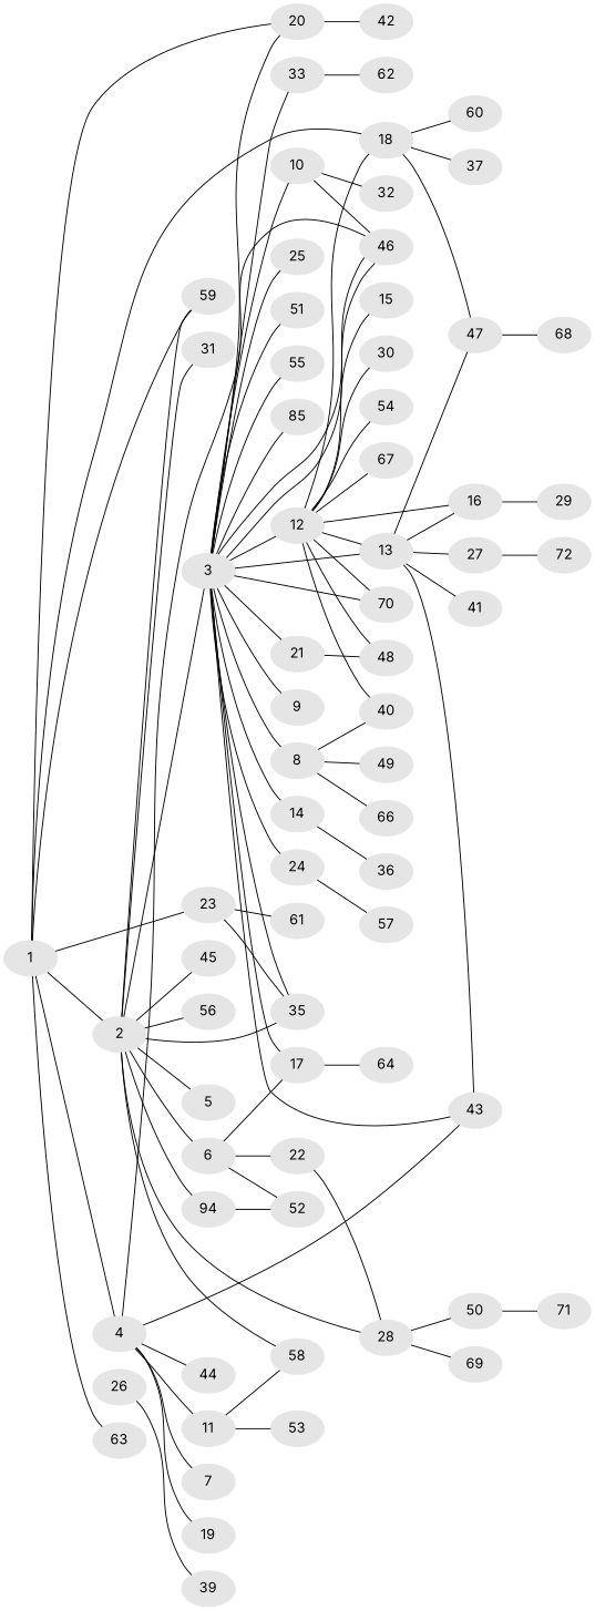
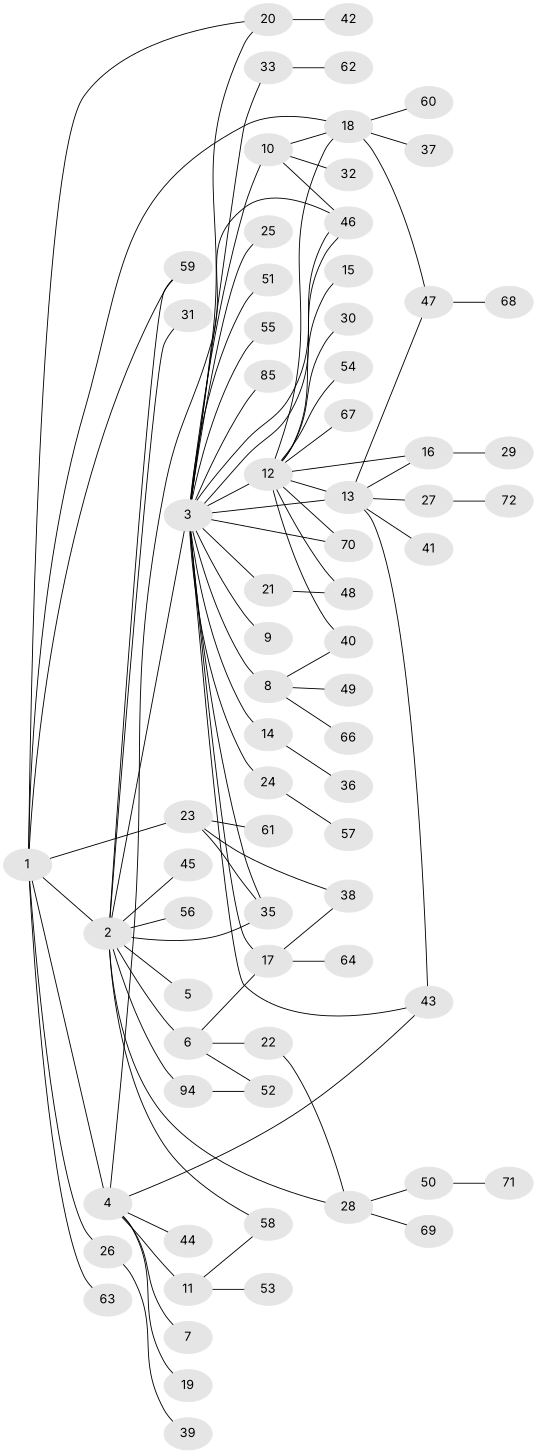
  graph {
    fontname=Inter
    rankdir=LR
    node [color=gray90 fontname=Inter style=filled]
    edge [fontname=Inter]
    1
    2
    4
    18
    20
    23
    26
    59
    63
    3
    5
    6
    28
    31
    n15 [label=94]
    35
    45
    56
    58
    43
    46
    7
    11
    19
    44
    47
    37
    60
    42
+   38
    61
    39
    8
    9
    10
    12
    13
    14
    17
    21
    24
    25
    33
    51
    55
    n46 [label=85]
    70
    22
    52
    50
    69
    40
    49
    66
    32
    15
    16
    30
    48
    54
    67
    27
    41
    36
    64
    57
    62
    53
    29
    72
    68
    71
    1 -- 2
    1 -- 4
    1 -- 18
    1 -- 20
    1 -- 23
+   1 -- 26
    1 -- 59
    1 -- 63
    2 -- 59
    2 -- 3
    2 -- 5
    2 -- 6
    2 -- 28
    2 -- 31
    2 -- n15
    2 -- 35
    2 -- 45
    2 -- 56
    2 -- 58
    4 -- 43
    4 -- 46
    4 -- 7
    4 -- 11
    4 -- 19
    4 -- 44
    18 -- 47
    18 -- 37
    18 -- 60
    20 -- 42
    23 -- 35
+   23 -- 38
    23 -- 61
    26 -- 39
    3 -- 20
    3 -- 35
    3 -- 43
    3 -- 46
    3 -- 46
    3 -- 8
    3 -- 9
    3 -- 10
    3 -- 12
    3 -- 13
    3 -- 14
    3 -- 17
    3 -- 21
    3 -- 24
    3 -- 25
    3 -- 33
    3 -- 51
    3 -- 55
    3 -- n46
    3 -- 70
    6 -- 17
    6 -- 22
    6 -- 52
    28 -- 50
    28 -- 69
    n15 -- 52
    11 -- 58
    11 -- 53
    47 -- 68
    8 -- 40
    8 -- 49
    8 -- 66
+   10 -- 18
    10 -- 46
    10 -- 32
    12 -- 18
    12 -- 13
    12 -- 70
    12 -- 40
    12 -- 15
    12 -- 16
    12 -- 30
    12 -- 48
    12 -- 54
    12 -- 67
    13 -- 43
    13 -- 47
    13 -- 16
    13 -- 27
    13 -- 41
    14 -- 36
+   17 -- 38
    17 -- 64
    21 -- 48
    24 -- 57
    33 -- 62
    22 -- 28
    50 -- 71
    16 -- 29
    27 -- 72
  }
